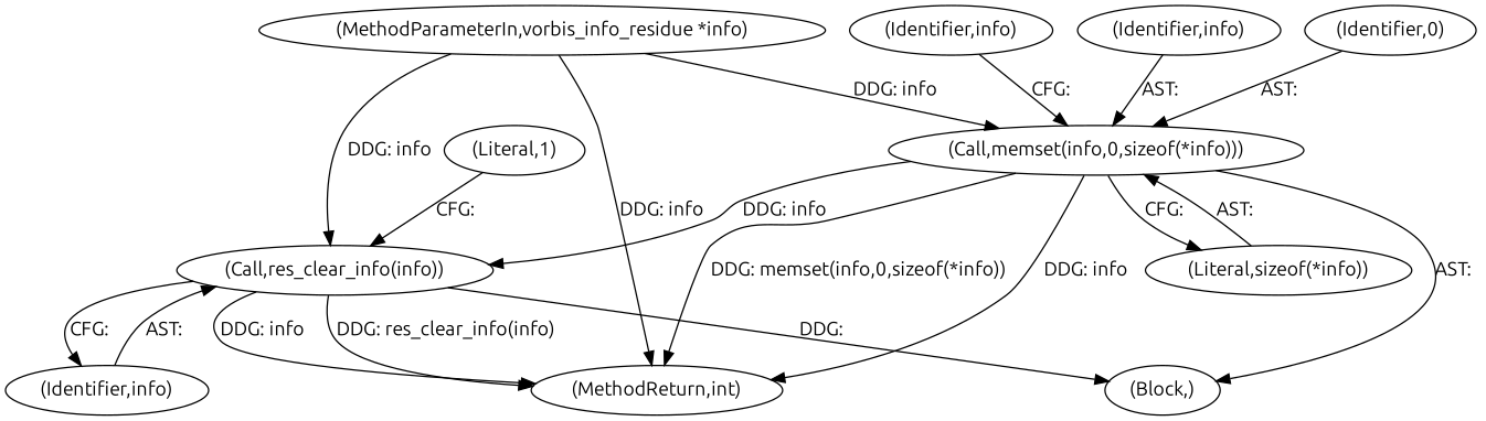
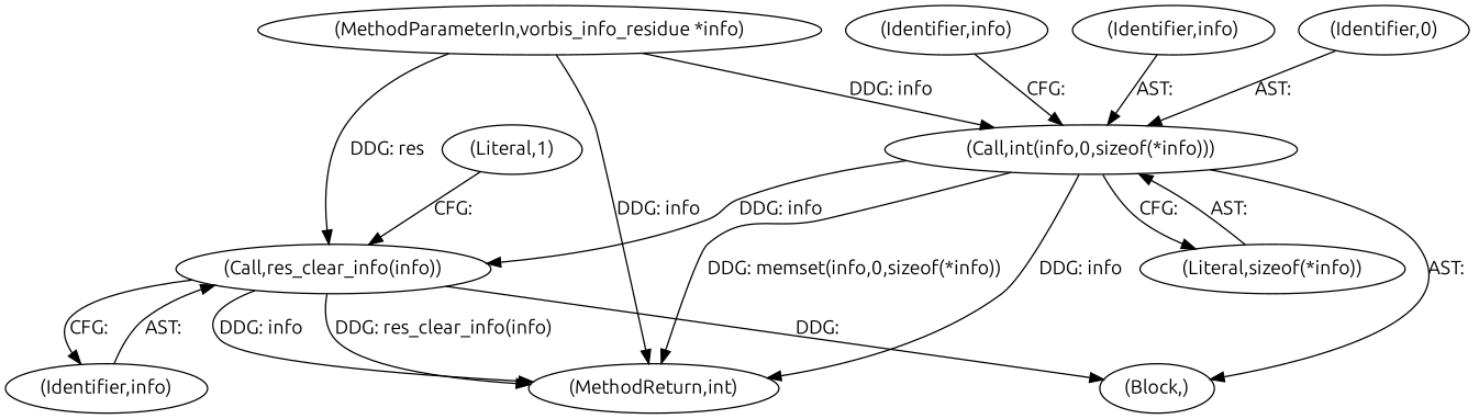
  digraph {
    fontname=Ubuntu
    node [fontname=Ubuntu]
    edge [fontname=Ubuntu]
-   n1 [label="(Call,memset(info,0,sizeof(*info)))"]
+   n1 [label="(Call,int(info,0,sizeof(*info)))"]
    n2 [label="(Call,res_clear_info(info))"]
    n3 [label="(MethodReturn,int)"]
    n4 [label="(Block,)"]
    n5 [label="(Literal,sizeof(*info))"]
    n6 [label="(Identifier,info)"]
    n7 [label="(MethodParameterIn,vorbis_info_residue *info)"]
    n8 [label="(Identifier,info)"]
    n9 [label="(Identifier,0)"]
    n10 [label="(Literal,1)"]
    n11 [label="(Identifier,info)"]
    n1 -> n2 [label="DDG: info"]
    n1 -> n3 [label="DDG: memset(info,0,sizeof(*info))"]
    n1 -> n3 [label="DDG: info"]
    n1 -> n4 [label="AST: "]
    n1 -> n5 [label="CFG: "]
    n2 -> n3 [label="DDG: info"]
    n2 -> n3 [label="DDG: res_clear_info(info)"]
    n2 -> n4 [label="DDG: "]
    n2 -> n6 [label="CFG: "]
    n5 -> n1 [label="AST: "]
    n6 -> n2 [label="AST: "]
    n7 -> n1 [label="DDG: info"]
-   n7 -> n2 [label="DDG: info"]
+   n7 -> n2 [label="DDG: res"]
    n7 -> n3 [label="DDG: info"]
    n8 -> n1 [label="AST: "]
    n9 -> n1 [label="AST: "]
    n10 -> n2 [label="CFG: "]
    n11 -> n1 [label="CFG: "]
  }
